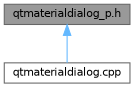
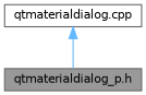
  digraph {
    node [fontname=Helvetica fontsize=10 shape=box style=filled]
    n1 [color=gray40 fillcolor=grey60 fontcolor=black height=0.2 label="qtmaterialdialog_p.h" width=0.4]
    n2 [color=grey40 fillcolor=white height=0.2 label="qtmaterialdialog.cpp" width=0.4]
-   n1 -> n2 [color=steelblue1 dir=back fontname=Helvetica fontsize=10 labelfontname=Helvetica labelfontsize=10 style=solid]
+   n2 -> n1 [color=steelblue1 dir=back fontname=Helvetica fontsize=10 labelfontname=Helvetica labelfontsize=10 style=solid]
  }
